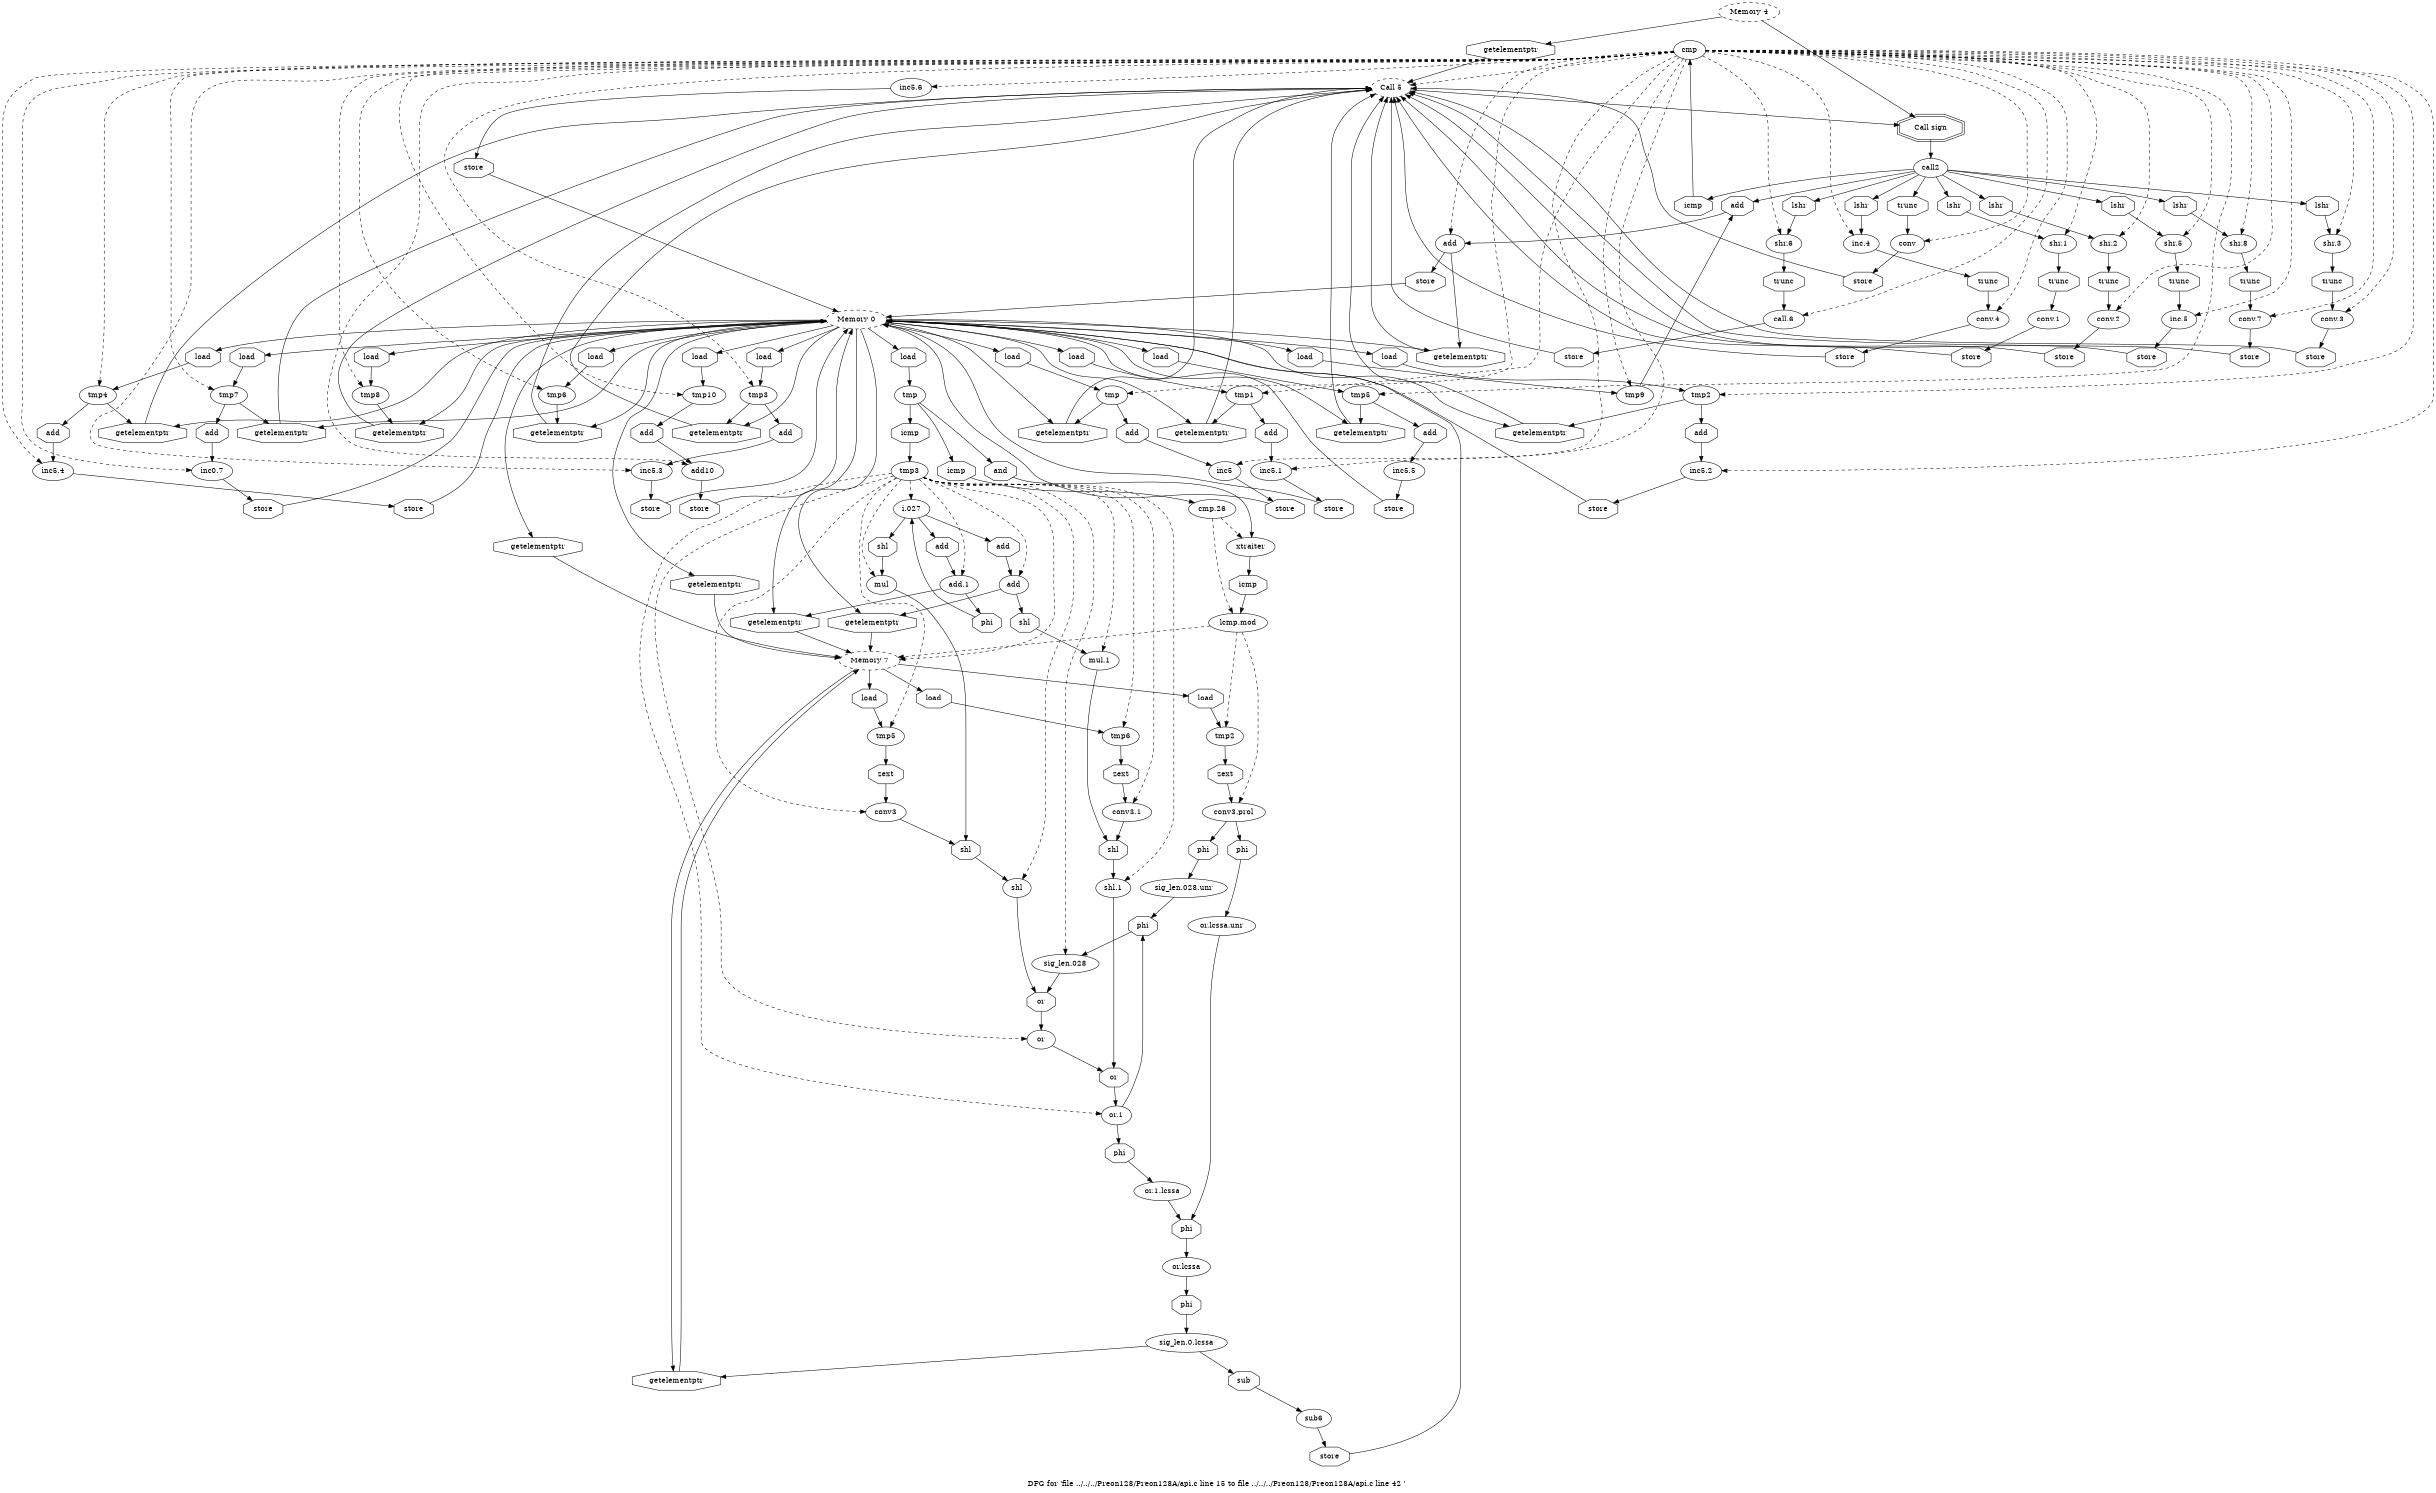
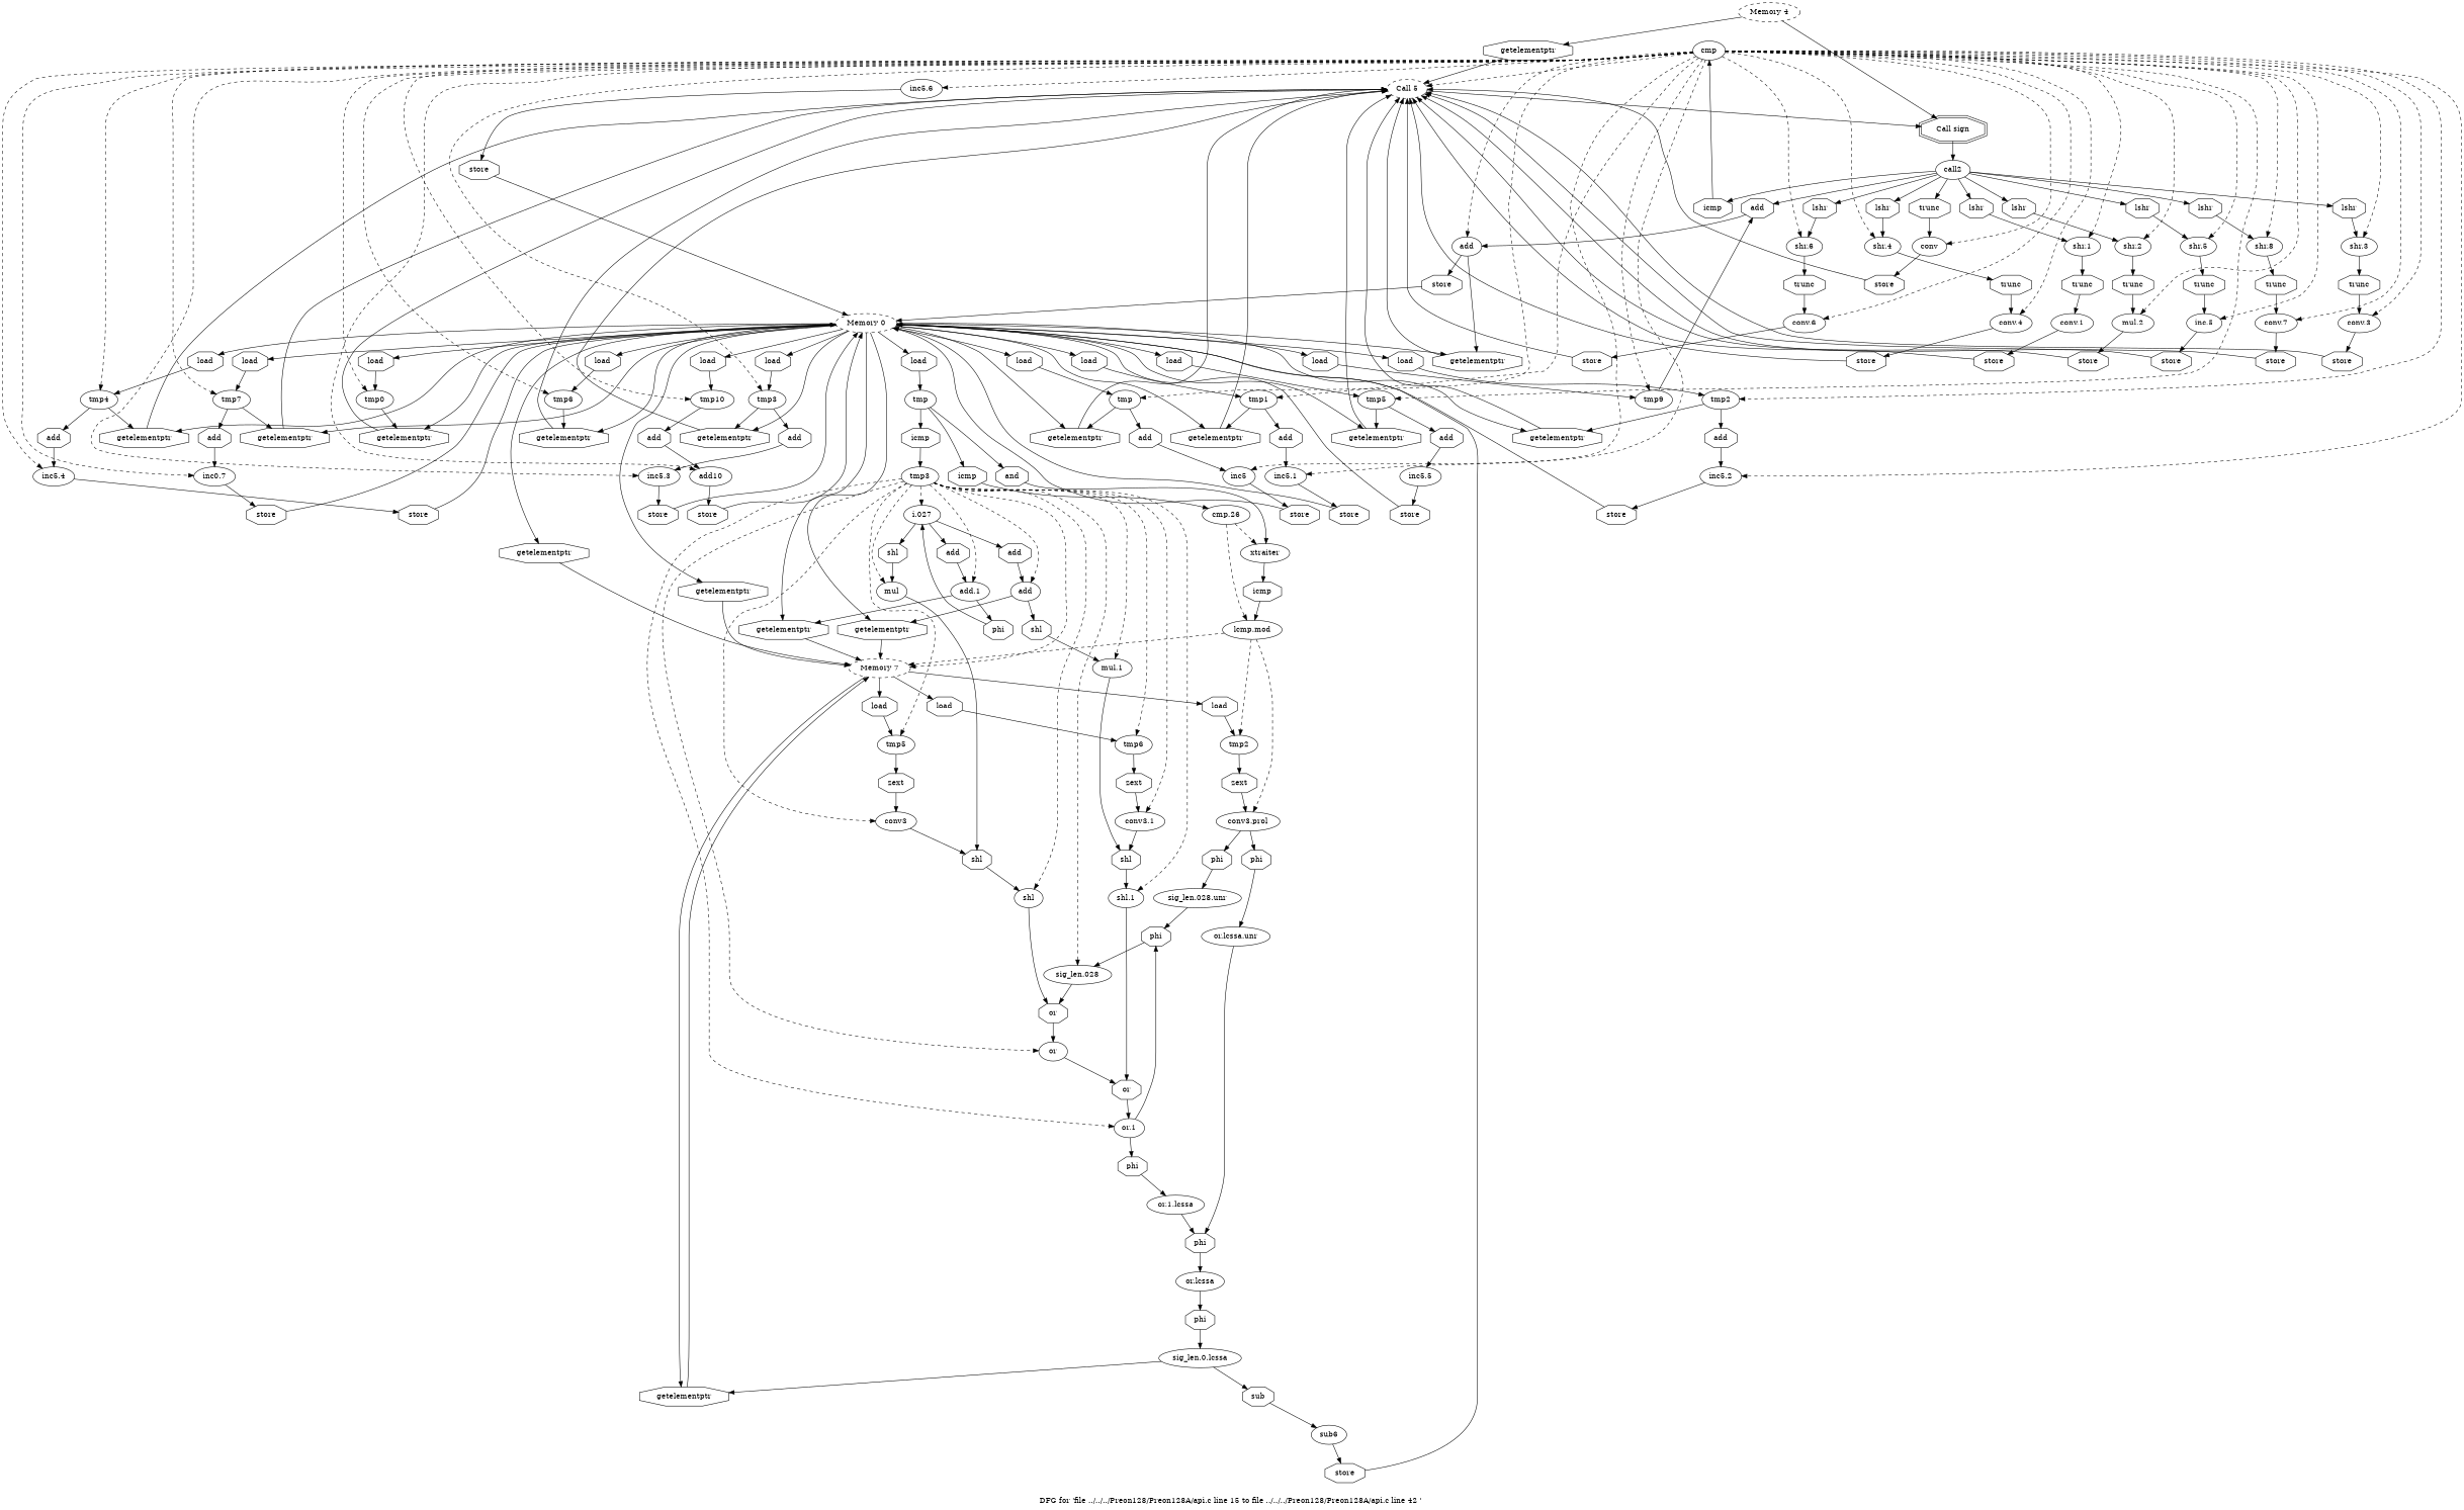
  digraph {
    label="DFG for 'file ../../../Preon128/Preon128A/api.c line 15 to file ../../../Preon128/Preon128A/api.c line 42 ' "
    node [shape=octagon style=solid]
    n1 [label=cmp shape=ellipse]
    n2 [label="Call 5" shape=ellipse style=dashed]
    n3 [label="conv.7" shape=ellipse]
-   n4 [label=tmp8 shape=ellipse]
+   n4 [label=tmp0 shape=ellipse]
    n5 [label=tmp10 shape=ellipse]
    n6 [label=add10 shape=ellipse]
-   n7 [label="inc.4" shape=ellipse]
-   n8 [label="call.6" shape=ellipse]
+   n7 [label="shr.4" shape=ellipse]
+   n8 [label="conv.6" shape=ellipse]
    n9 [label="conv.4" shape=ellipse]
    n10 [label=tmp6 shape=ellipse]
    n11 [label=tmp4 shape=ellipse]
    n12 [label="inc5.4" shape=ellipse]
    n13 [label="shr.8" shape=ellipse]
    n14 [label=tmp7 shape=ellipse]
    n15 [label=tmp9 shape=ellipse]
    n16 [label=add shape=ellipse]
    n17 [label=tmp2 shape=ellipse]
    n18 [label="shr.3" shape=ellipse]
    n19 [label="conv.3" shape=ellipse]
    n20 [label=inc5 shape=ellipse]
    n21 [label="inc.5" shape=ellipse]
    n22 [label=tmp5 shape=ellipse]
    n23 [label=tmp shape=ellipse]
-   n24 [label="conv.2" shape=ellipse]
+   n24 [label="mul.2" shape=ellipse]
    n25 [label="inc5.6" shape=ellipse]
    n26 [label=conv shape=ellipse]
    n27 [label=tmp1 shape=ellipse]
    n28 [label=tmp3 shape=ellipse]
    n29 [label="shr.1" shape=ellipse]
    n30 [label="inc5.1" shape=ellipse]
    n31 [label="shr.2" shape=ellipse]
    n32 [label="inc5.2" shape=ellipse]
    n33 [label="inc0.7" shape=ellipse]
    n34 [label="inc5.3" shape=ellipse]
    n35 [label="shr.5" shape=ellipse]
    n36 [label="shr.6" shape=ellipse]
    n37 [label="Call sign" shape=doubleoctagon]
    n38 [label=store]
    n39 [label=getelementptr]
    n40 [label=add]
    n41 [label=store]
    n42 [label=trunc]
    n43 [label=store]
    n44 [label=store]
    n45 [label=getelementptr]
    n46 [label=getelementptr]
    n47 [label=add]
    n48 [label=store]
    n49 [label=trunc]
    n50 [label="conv.1" shape=ellipse]
    n51 [label=store]
    n52 [label=getelementptr]
    n53 [label=add]
    n54 [label=add]
    n55 [label=getelementptr]
    n56 [label=store]
    n57 [label=getelementptr]
    n58 [label=add]
    n59 [label=trunc]
    n60 [label=store]
    n61 [label=store]
    n62 [label=store]
    n63 [label=getelementptr]
    n64 [label=add]
    n65 [label=getelementptr]
    n66 [label=add]
    n67 [label=store]
    n68 [label=store]
    n69 [label=store]
    n70 [label=getelementptr]
    n71 [label=add]
    n72 [label=getelementptr]
    n73 [label=add]
    n74 [label=trunc]
    n75 [label=store]
    n76 [label=trunc]
    n77 [label="inc5.5" shape=ellipse]
    n78 [label=store]
    n79 [label=store]
    n80 [label=store]
    n81 [label=store]
    n82 [label=trunc]
    n83 [label=trunc]
    n84 [label=call2 shape=ellipse]
    n85 [label="Memory 0" shape=ellipse style=dashed]
    n86 [label=icmp]
    n87 [label=lshr]
    n88 [label=lshr]
    n89 [label=lshr]
    n90 [label=lshr]
    n91 [label=lshr]
    n92 [label=trunc]
    n93 [label=lshr]
    n94 [label=lshr]
    n95 [label="Memory 4" shape=ellipse style=dashed]
    n96 [label=getelementptr]
    n97 [label=load]
    n98 [label=getelementptr]
    n99 [label=load]
    n100 [label=load]
    n101 [label=load]
    n102 [label=load]
    n103 [label=load]
    n104 [label=load]
    n105 [label=load]
    n106 [label=getelementptr]
    n107 [label=load]
    n108 [label=getelementptr]
    n109 [label=load]
    n110 [label=load]
    n111 [label=getelementptr]
    n112 [label=load]
    n113 [label="Memory 7" shape=ellipse style=dashed]
    n114 [label=tmp shape=ellipse]
    n115 [label=getelementptr]
    n116 [label=load]
    n117 [label=load]
    n118 [label=load]
    n119 [label=and]
    n120 [label=icmp]
    n121 [label=icmp]
    n122 [label=add shape=ellipse]
    n123 [label=shl]
    n124 [label="mul.1" shape=ellipse]
    n125 [label=shl]
    n126 [label=add]
    n127 [label=or shape=ellipse]
    n128 [label=or]
    n129 [label="or.1" shape=ellipse]
    n130 [label=phi]
    n131 [label=phi]
    n132 [label=or]
    n133 [label=tmp2 shape=ellipse]
    n134 [label=tmp5 shape=ellipse]
    n135 [label=tmp6 shape=ellipse]
    n136 [label=sub6 shape=ellipse]
    n137 [label=store]
    n138 [label=sub]
    n139 [label=xtraiter shape=ellipse]
    n140 [label=icmp]
    n141 [label="lcmp.mod" shape=ellipse]
    n142 [label="conv3.prol" shape=ellipse]
    n143 [label=zext]
    n144 [label=phi]
    n145 [label=phi]
    n146 [label="or.lcssa.unr" shape=ellipse]
    n147 [label="sig_len.028.unr" shape=ellipse]
    n148 [label=zext]
    n149 [label=zext]
    n150 [label="cmp.26" shape=ellipse]
    n151 [label=phi]
    n152 [label="or.1.lcssa" shape=ellipse]
    n153 [label="or.lcssa" shape=ellipse]
    n154 [label="sig_len.028" shape=ellipse]
    n155 [label="shl.1" shape=ellipse]
    n156 [label=shl shape=ellipse]
    n157 [label=shl]
    n158 [label=conv3 shape=ellipse]
    n159 [label=phi]
    n160 [label=mul shape=ellipse]
    n161 [label=shl]
    n162 [label=tmp3 shape=ellipse]
    n163 [label="i.027" shape=ellipse]
    n164 [label="add.1" shape=ellipse]
    n165 [label="conv3.1" shape=ellipse]
    n166 [label=add]
    n167 [label=phi]
    n168 [label="sig_len.0.lcssa" shape=ellipse]
    n1 -> n2 [style=dashed]
    n1 -> n3 [style=dashed]
    n1 -> n4 [style=dashed]
    n1 -> n5 [style=dashed]
    n1 -> n6 [style=dashed]
    n1 -> n7 [style=dashed]
    n1 -> n8 [style=dashed]
    n1 -> n9 [style=dashed]
    n1 -> n10 [style=dashed]
    n1 -> n11 [style=dashed]
    n1 -> n12 [style=dashed]
    n1 -> n13 [style=dashed]
    n1 -> n14 [style=dashed]
    n1 -> n15 [style=dashed]
    n1 -> n16 [style=dashed]
    n1 -> n17 [style=dashed]
    n1 -> n18 [style=dashed]
    n1 -> n19 [style=dashed]
    n1 -> n20 [style=dashed]
    n1 -> n21 [style=dashed]
    n1 -> n22 [style=dashed]
    n1 -> n23 [style=dashed]
    n1 -> n24 [style=dashed]
    n1 -> n25 [style=dashed]
    n1 -> n26 [style=dashed]
    n1 -> n27 [style=dashed]
    n1 -> n28 [style=dashed]
    n1 -> n29 [style=dashed]
    n1 -> n30 [style=dashed]
    n1 -> n31 [style=dashed]
    n1 -> n32 [style=dashed]
    n1 -> n33 [style=dashed]
    n1 -> n34 [style=dashed]
    n1 -> n35 [style=dashed]
    n1 -> n36 [style=dashed]
    n2 -> n37
    n3 -> n38
    n4 -> n39
    n5 -> n40
    n6 -> n41
    n7 -> n42
    n8 -> n43
    n9 -> n44
    n10 -> n45
    n11 -> n46
    n11 -> n47
    n12 -> n48
    n13 -> n49
    n14 -> n52
    n14 -> n53
    n15 -> n54
    n16 -> n55
    n16 -> n56
    n17 -> n57
    n17 -> n58
    n18 -> n59
    n19 -> n60
    n20 -> n61
    n21 -> n62
    n22 -> n63
    n22 -> n64
    n23 -> n65
    n23 -> n66
    n24 -> n67
    n25 -> n68
    n26 -> n69
    n27 -> n70
    n27 -> n71
    n28 -> n72
    n28 -> n73
    n29 -> n74
    n30 -> n75
    n31 -> n76
    n32 -> n79
    n33 -> n80
    n34 -> n81
    n35 -> n82
    n36 -> n83
    n37 -> n84
    n38 -> n2
    n39 -> n2
    n40 -> n6
    n41 -> n85
    n42 -> n9
    n43 -> n2
    n44 -> n2
    n45 -> n2
    n46 -> n2
    n47 -> n12
    n48 -> n85
    n49 -> n3
    n50 -> n51
    n51 -> n2
    n52 -> n2
    n53 -> n33
    n54 -> n16
    n55 -> n2
    n56 -> n85
    n57 -> n2
    n58 -> n32
    n59 -> n19
    n60 -> n2
    n61 -> n85
    n62 -> n2
    n63 -> n2
    n64 -> n77
    n65 -> n2
    n66 -> n20
    n67 -> n2
    n68 -> n85
    n69 -> n2
    n70 -> n2
    n71 -> n30
    n72 -> n2
    n73 -> n34
    n74 -> n50
    n75 -> n85
    n76 -> n24
    n77 -> n78
    n78 -> n85
    n79 -> n85
    n80 -> n85
    n81 -> n85
    n82 -> n21
    n83 -> n8
    n84 -> n54
    n84 -> n86
    n84 -> n87
    n84 -> n88
    n84 -> n89
    n84 -> n90
    n84 -> n91
    n84 -> n92
    n84 -> n93
    n84 -> n94
    n85 -> n39
    n85 -> n45
    n85 -> n46
    n85 -> n52
    n85 -> n55
    n85 -> n57
    n85 -> n63
    n85 -> n65
    n85 -> n70
    n85 -> n72
    n85 -> n97
    n85 -> n98
    n85 -> n99
    n85 -> n100
    n85 -> n101
    n85 -> n102
    n85 -> n103
    n85 -> n104
    n85 -> n105
    n85 -> n106
    n85 -> n107
    n85 -> n108
    n85 -> n109
    n85 -> n110
    n85 -> n111
    n85 -> n112
    n86 -> n1
    n87 -> n13
    n88 -> n36
    n89 -> n7
    n90 -> n29
    n91 -> n31
    n92 -> n26
    n93 -> n35
    n94 -> n18
    n95 -> n37
    n95 -> n96
    n96 -> n2
    n97 -> n4
    n98 -> n113
    n99 -> n5
    n100 -> n11
    n101 -> n15
    n102 -> n27
    n103 -> n17
    n104 -> n23
    n105 -> n22
    n106 -> n113
    n107 -> n28
    n108 -> n113
    n109 -> n10
    n110 -> n14
    n111 -> n113
    n112 -> n114
    n113 -> n115
    n113 -> n116
    n113 -> n117
    n113 -> n118
    n114 -> n119
    n114 -> n120
    n114 -> n121
    n115 -> n113
    n116 -> n133
    n117 -> n134
    n118 -> n135
    n119 -> n139
    n120 -> n150
    n121 -> n162
    n122 -> n108
    n122 -> n123
    n123 -> n124
    n124 -> n125
    n125 -> n155
    n126 -> n122
    n127 -> n128
    n128 -> n129
    n129 -> n130
    n129 -> n131
    n130 -> n152
    n131 -> n154
    n132 -> n127
    n133 -> n143
    n134 -> n148
    n135 -> n149
    n136 -> n137
    n137 -> n85
    n138 -> n136
    n139 -> n140
    n140 -> n141
    n141 -> n113 [style=dashed]
    n141 -> n133 [style=dashed]
    n141 -> n142 [style=dashed]
    n142 -> n144
    n142 -> n145
    n143 -> n142
    n144 -> n146
    n145 -> n147
    n146 -> n151
    n147 -> n131
    n148 -> n158
    n149 -> n165
    n150 -> n139 [style=dashed]
    n150 -> n141 [style=dashed]
    n151 -> n153
    n152 -> n151
    n153 -> n159
    n154 -> n132
    n155 -> n128
    n156 -> n132
    n157 -> n156
    n158 -> n157
    n159 -> n168
    n160 -> n157
    n161 -> n160
    n162 -> n113 [style=dashed]
    n162 -> n122 [style=dashed]
    n162 -> n124 [style=dashed]
    n162 -> n127 [style=dashed]
    n162 -> n129 [style=dashed]
    n162 -> n134 [style=dashed]
    n162 -> n135 [style=dashed]
    n162 -> n154 [style=dashed]
    n162 -> n155 [style=dashed]
    n162 -> n156 [style=dashed]
    n162 -> n158 [style=dashed]
    n162 -> n160 [style=dashed]
    n162 -> n163 [style=dashed]
    n162 -> n164 [style=dashed]
    n162 -> n165 [style=dashed]
    n163 -> n126
    n163 -> n161
    n163 -> n166
    n164 -> n111
    n164 -> n167
    n165 -> n125
    n166 -> n164
    n167 -> n163
    n168 -> n115
    n168 -> n138
  }
